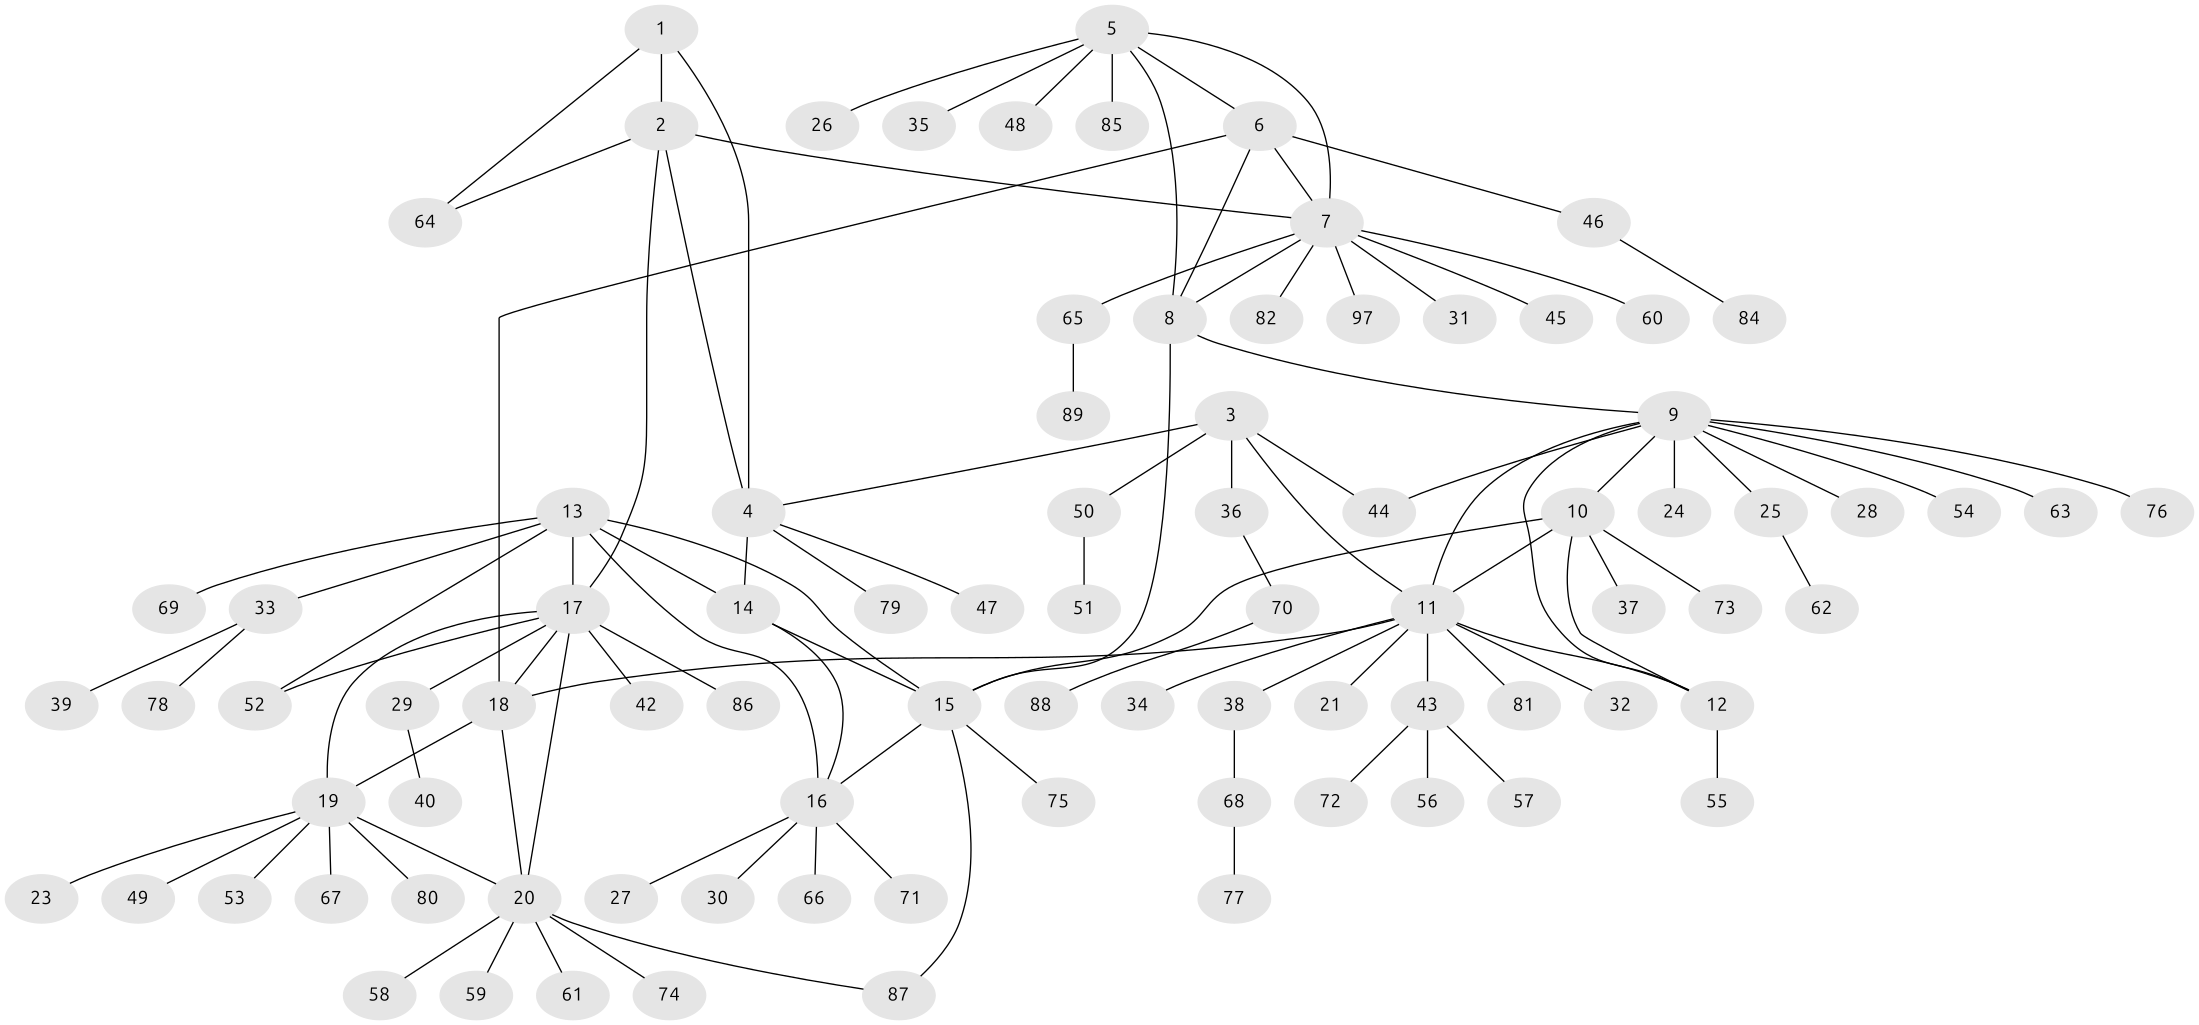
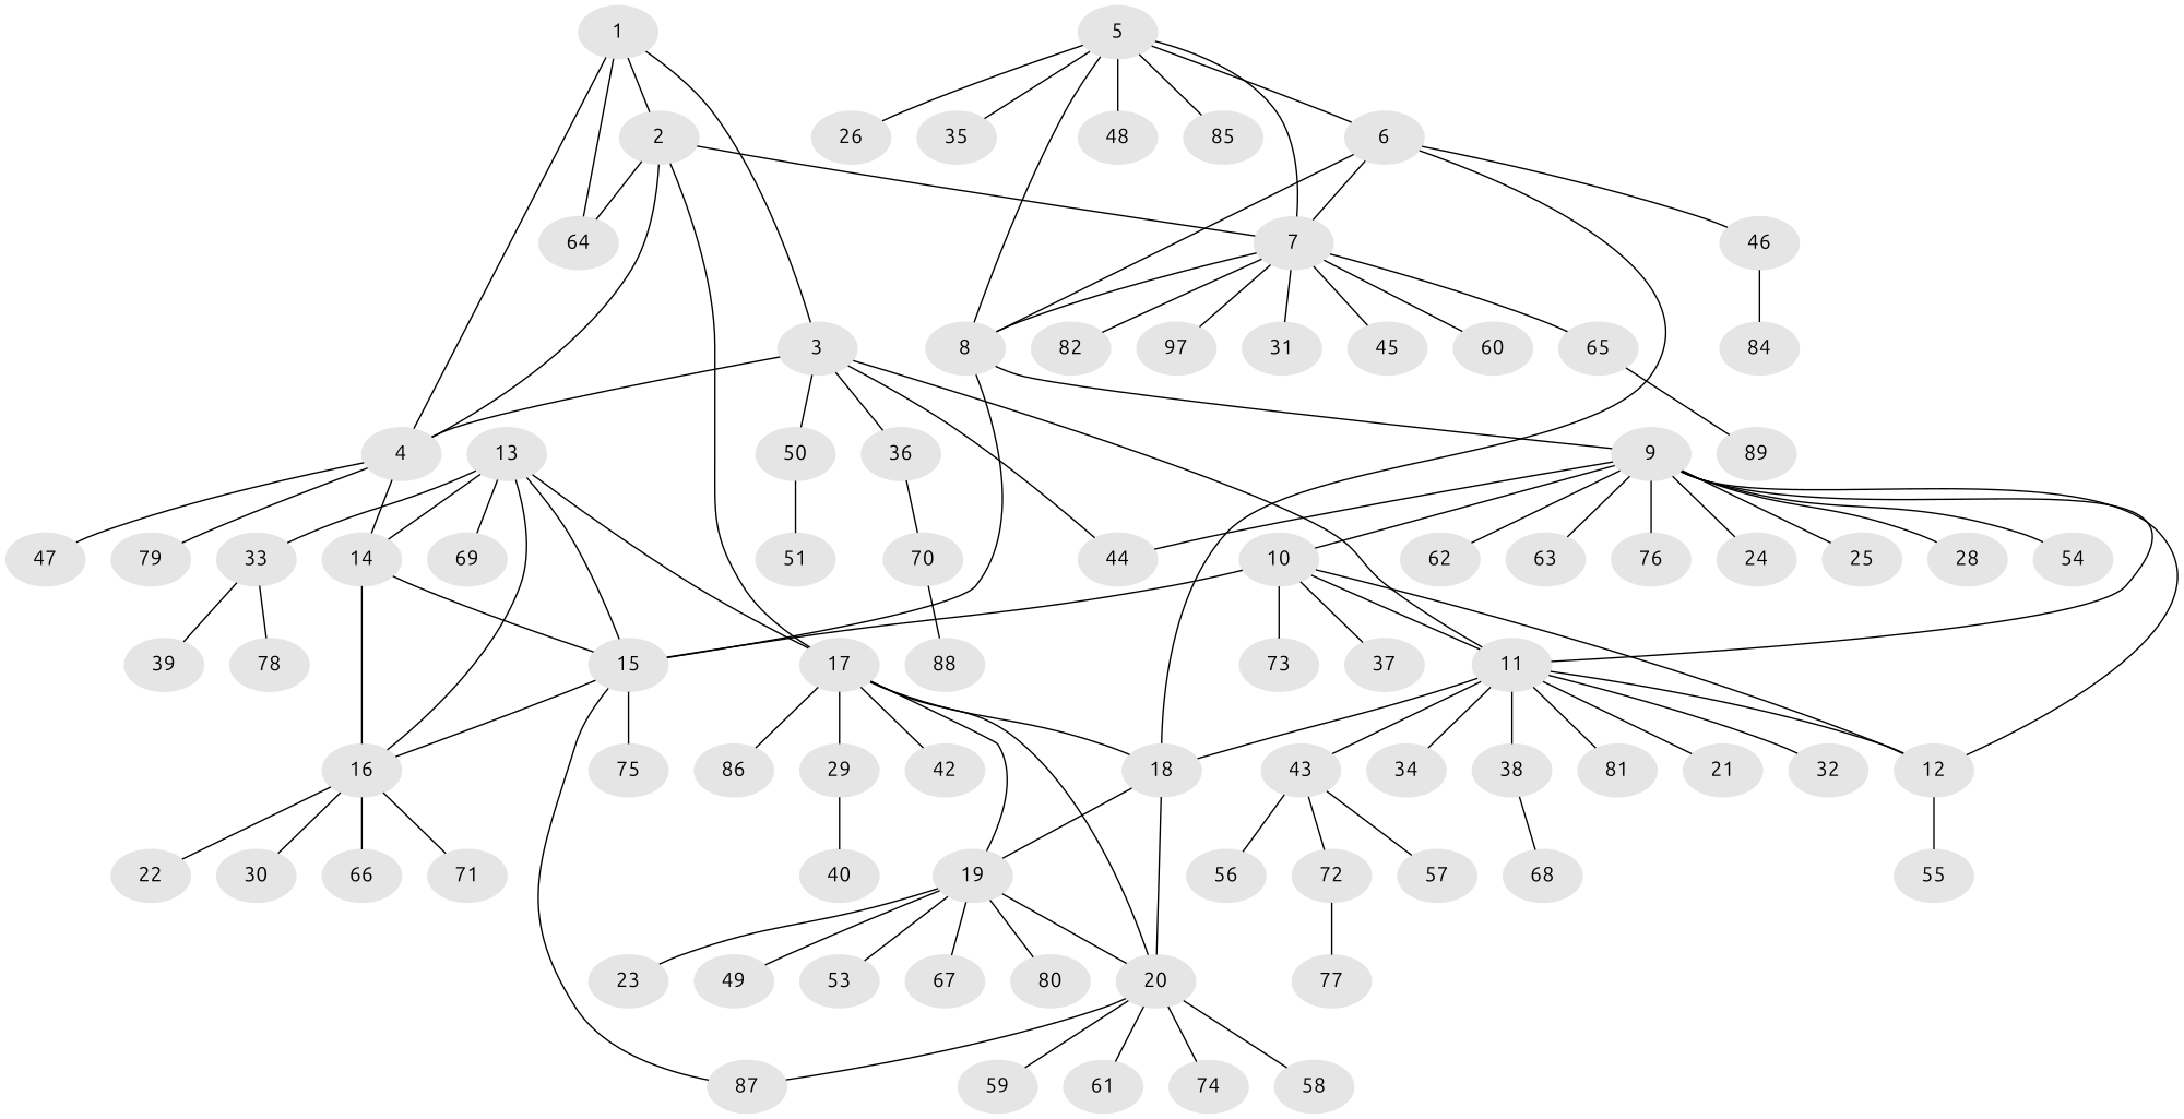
  graph {
    fontname=Ubuntu
    node [color=gray90 fontname=Ubuntu style=filled]
    edge [fontname=Ubuntu]
    1
    2
    3
    4
    64
    7
    17
    11
    36
    44
    50
    14
    47
    79
    8
    n16 [label=97]
    31
    45
    60
    65
    82
    18
-   52
    19
    20
    29
    42
    86
    12
    21
    32
    34
    38
    43
    81
    70
    51
    15
    16
    5
    6
    26
    35
    48
    85
    46
    9
    84
    89
    10
    24
    25
    28
    54
    62
    63
    76
    75
    87
    37
    73
    55
    68
    56
    57
    72
    13
    33
    69
-   22 [label=27]
+   22
    30
    66
    71
    39
    78
    23
    49
    53
    67
    80
    58
    59
    61
    74
    40
    88
    77
    1 -- 2
+   1 -- 3
    1 -- 4
    1 -- 64
    2 -- 4
    2 -- 64
    2 -- 7
    2 -- 17
    3 -- 4
    3 -- 11
    3 -- 36
    3 -- 44
    3 -- 50
    4 -- 14
    4 -- 47
    4 -- 79
    7 -- 8
    7 -- n16
    7 -- 31
    7 -- 45
    7 -- 60
    7 -- 65
    7 -- 82
    17 -- 18
-   17 -- 52
    17 -- 19
    17 -- 20
    17 -- 29
    17 -- 42
    17 -- 86
    11 -- 18
    11 -- 12
    11 -- 21
    11 -- 32
    11 -- 34
    11 -- 38
    11 -- 43
    11 -- 81
    36 -- 70
    50 -- 51
    14 -- 15
    14 -- 16
    8 -- 15
    8 -- 9
    65 -- 89
    18 -- 19
    18 -- 20
    19 -- 20
    19 -- 23
    19 -- 49
    19 -- 53
    19 -- 67
    19 -- 80
    20 -- 87
    20 -- 58
    20 -- 59
    20 -- 61
    20 -- 74
    29 -- 40
    12 -- 55
    38 -- 68
    43 -- 56
    43 -- 57
    43 -- 72
    70 -- 88
    15 -- 16
    15 -- 75
    15 -- 87
    16 -- 22
    16 -- 30
    16 -- 66
    16 -- 71
    5 -- 7
    5 -- 8
    5 -- 6
    5 -- 26
    5 -- 35
    5 -- 48
    5 -- 85
    6 -- 7
    6 -- 8
    6 -- 18
    6 -- 46
    46 -- 84
    9 -- 11
    9 -- 44
    9 -- 12
    9 -- 10
    9 -- 24
    9 -- 25
    9 -- 28
    9 -- 54
-   25 -- 62
+   9 -- 62
    9 -- 63
    9 -- 76
    10 -- 11
    10 -- 12
    10 -- 15
    10 -- 37
    10 -- 73
-   68 -- 77
+   72 -- 77
    13 -- 17
    13 -- 14
-   13 -- 52
    13 -- 15
    13 -- 16
    13 -- 33
    13 -- 69
    33 -- 39
    33 -- 78
  }
